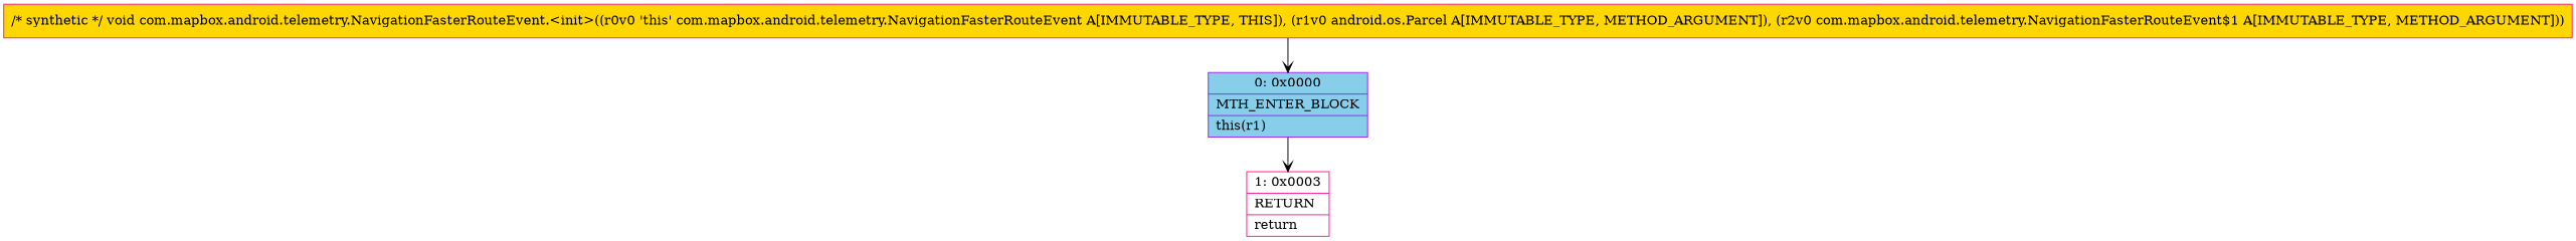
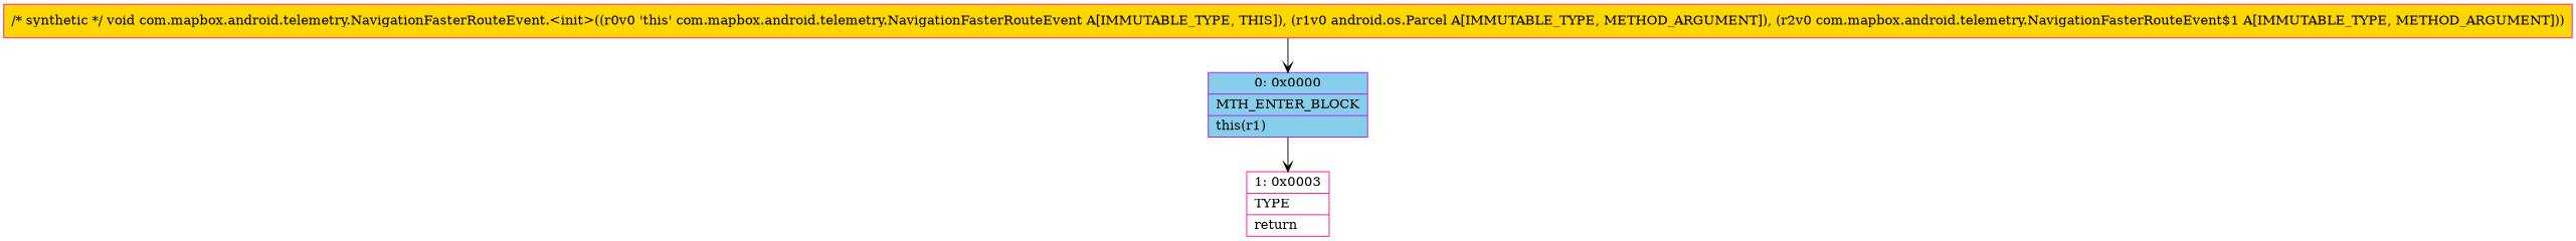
  digraph {
    node [shape=record style=filled color=deeppink]
    edge [arrowhead=vee]
    n1 [label="{0\:\ 0x0000|MTH_ENTER_BLOCK\l|this(r1)\l}" fillcolor=skyblue color=purple]
-   n2 [label="{1\:\ 0x0003|RETURN\l|return\l}" fillcolor=white]
+   n2 [label="{1\:\ 0x0003|TYPE\l|return\l}" fillcolor=white]
    n3 [label="{\/* synthetic *\/ void com.mapbox.android.telemetry.NavigationFasterRouteEvent.\<init\>((r0v0 'this' com.mapbox.android.telemetry.NavigationFasterRouteEvent A[IMMUTABLE_TYPE, THIS]), (r1v0 android.os.Parcel A[IMMUTABLE_TYPE, METHOD_ARGUMENT]), (r2v0 com.mapbox.android.telemetry.NavigationFasterRouteEvent$1 A[IMMUTABLE_TYPE, METHOD_ARGUMENT])) }" fillcolor=gold]
    n1 -> n2
    n3 -> n1
  }
